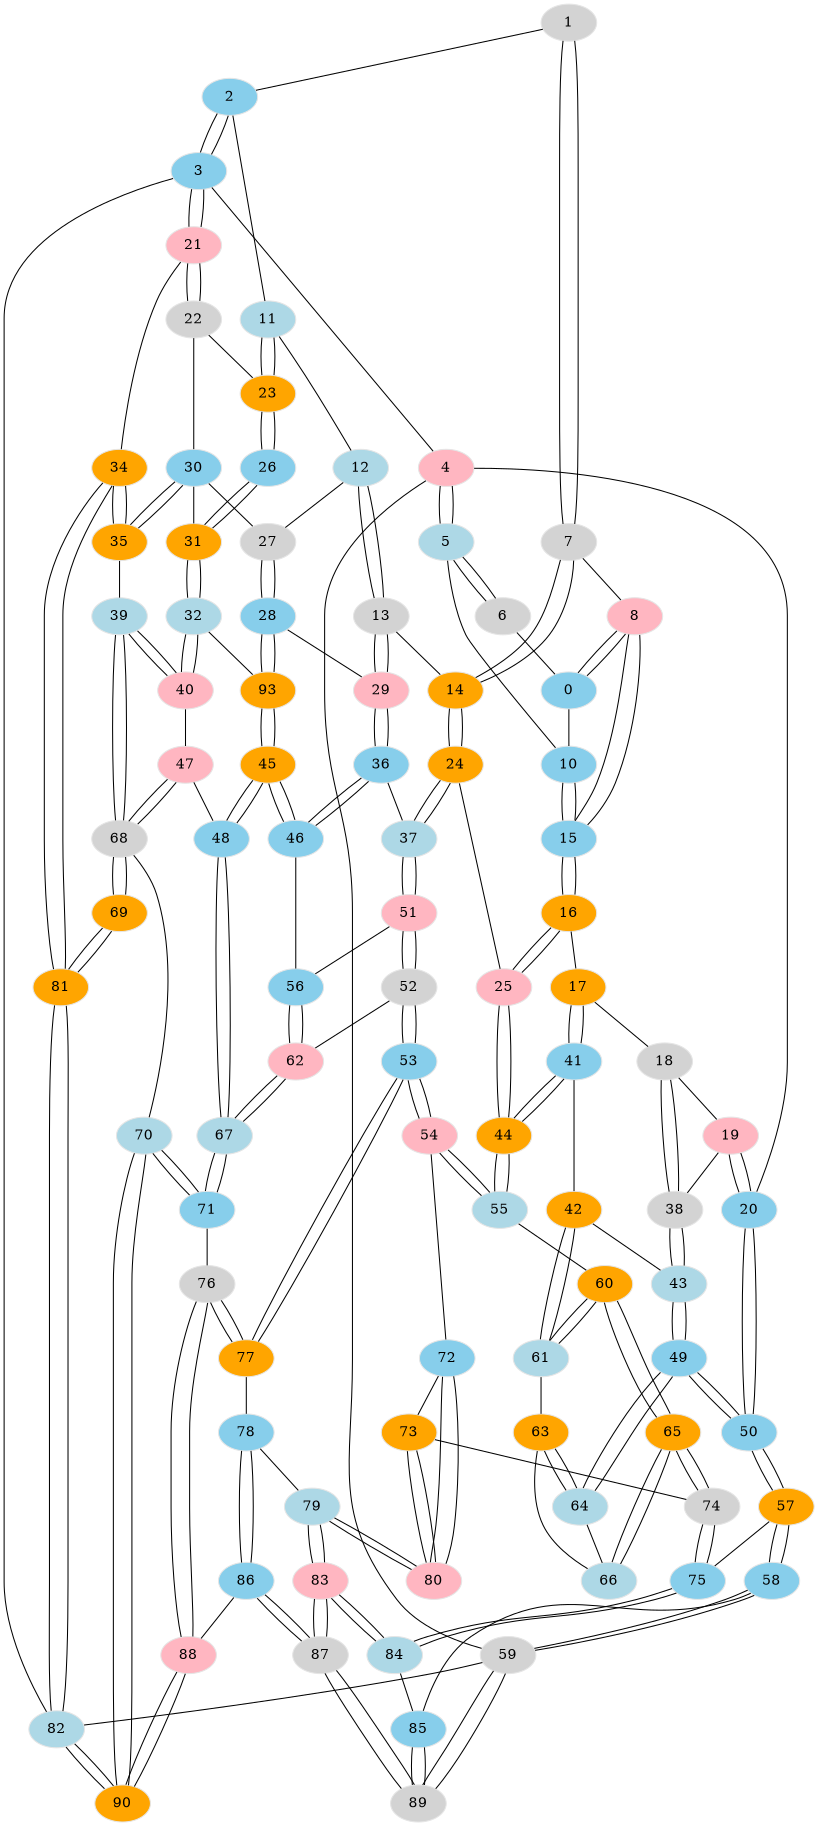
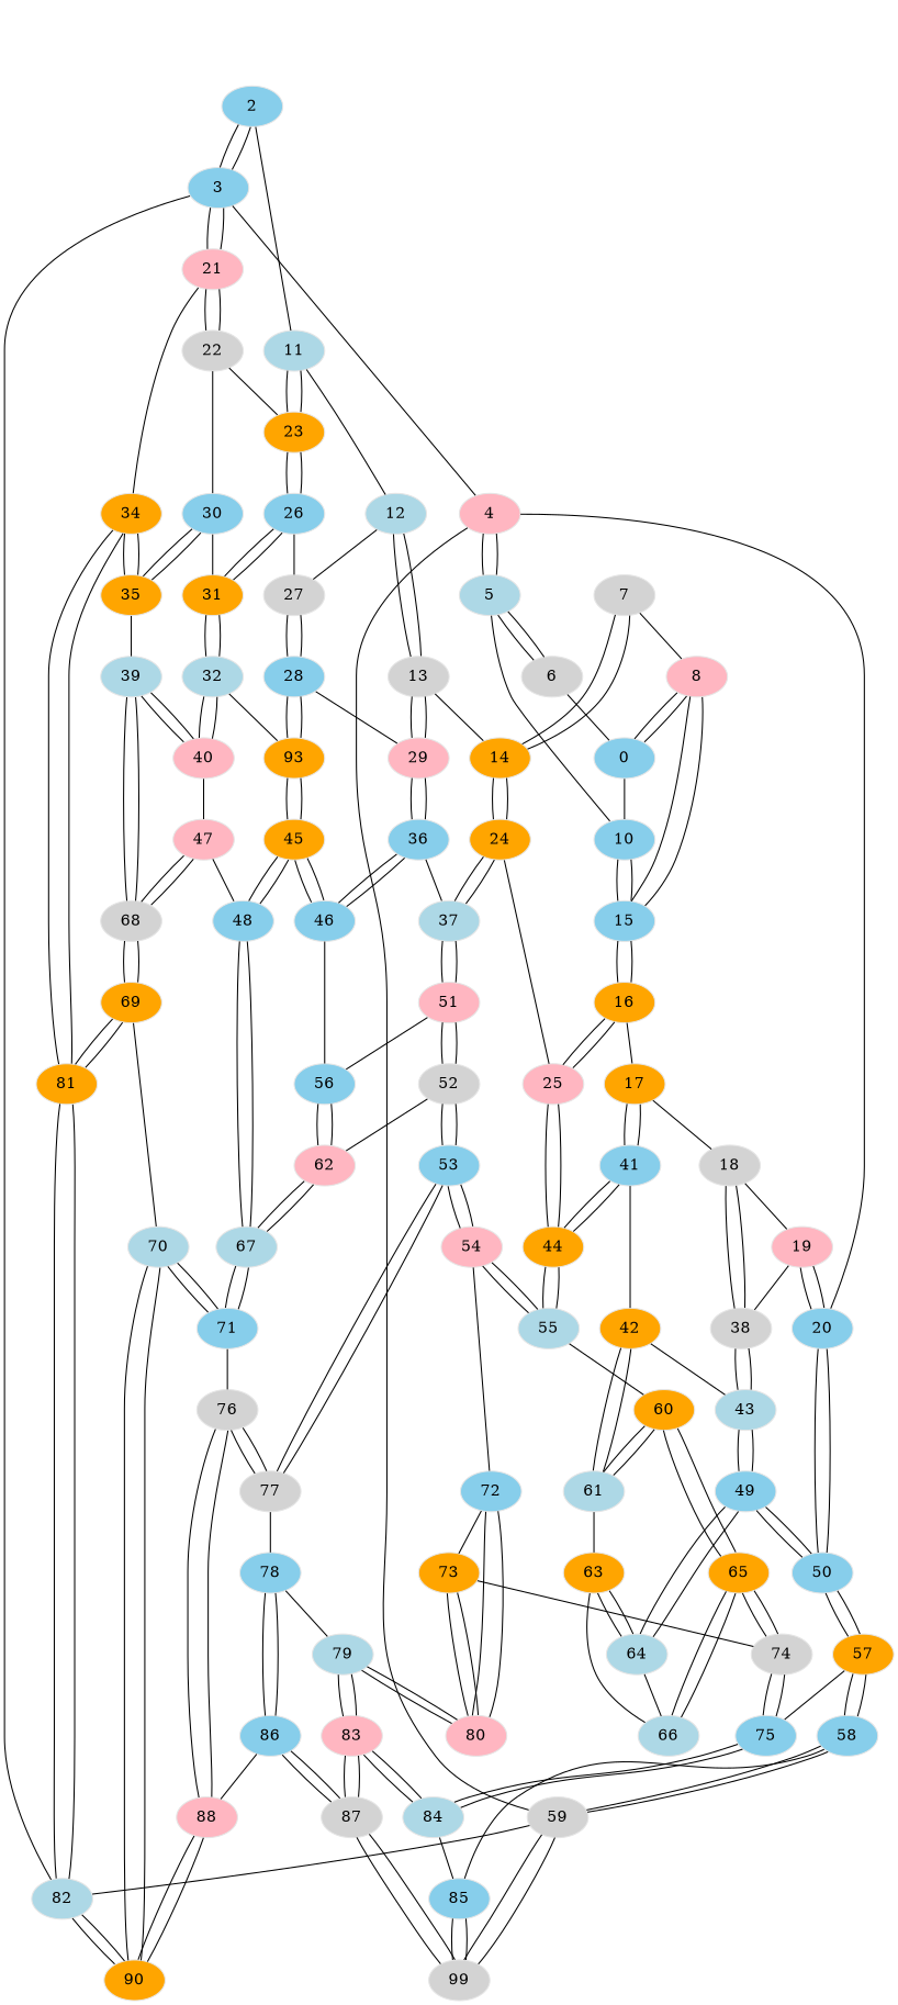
  graph {
    node [color=gray90 fillcolor=skyblue style=filled]
-   1 [fillcolor=lightgrey]
    2
    7 [fillcolor=lightgrey]
    3
    11 [fillcolor=lightblue]
    8 [fillcolor=lightpink]
    14 [fillcolor=orange]
    4 [fillcolor=lightpink]
    21 [fillcolor=lightpink]
    82 [fillcolor=lightblue]
    12 [fillcolor=lightblue]
    23 [fillcolor=orange]
    5 [fillcolor=lightblue]
    20
    59 [fillcolor=lightgrey]
    22 [fillcolor=lightgrey]
    34 [fillcolor=orange]
    90 [fillcolor=orange]
    6 [fillcolor=lightgrey]
    10
    50
-   89 [fillcolor=lightgrey]
+   89 [fillcolor=lightgrey label=99]
    n23 [label=0]
    15
    24 [fillcolor=orange]
    16 [fillcolor=orange]
    13 [fillcolor=lightgrey]
    27 [fillcolor=lightgrey]
    26
    29 [fillcolor=lightpink]
    28
    36
    25 [fillcolor=lightpink]
    37 [fillcolor=lightblue]
    17 [fillcolor=orange]
    18 [fillcolor=lightgrey]
    41
    44 [fillcolor=orange]
    19 [fillcolor=lightpink]
    38 [fillcolor=lightgrey]
    42 [fillcolor=orange]
    43 [fillcolor=lightblue]
    57 [fillcolor=orange]
    30
    35 [fillcolor=orange]
    81 [fillcolor=orange]
    31 [fillcolor=orange]
    51 [fillcolor=lightpink]
    55 [fillcolor=lightblue]
    32 [fillcolor=lightblue]
    n51 [fillcolor=orange label=93]
    45 [fillcolor=orange]
    46
    39 [fillcolor=lightblue]
    40 [fillcolor=lightpink]
    47 [fillcolor=lightpink]
    48
    68 [fillcolor=lightgrey]
    56
    52 [fillcolor=lightgrey]
    49
    69 [fillcolor=orange]
    61 [fillcolor=lightblue]
    63 [fillcolor=orange]
    64 [fillcolor=lightblue]
    60 [fillcolor=orange]
    67 [fillcolor=lightblue]
    62 [fillcolor=lightpink]
    71
    66 [fillcolor=lightblue]
    58
    75
    53
    54 [fillcolor=lightpink]
-   77 [fillcolor=orange]
+   77 [fillcolor=lightgrey]
    72
    78
    73 [fillcolor=orange]
    80 [fillcolor=lightpink]
    65 [fillcolor=orange]
    85
    84 [fillcolor=lightblue]
    74 [fillcolor=lightgrey]
    76 [fillcolor=lightgrey]
    70 [fillcolor=lightblue]
    88 [fillcolor=lightpink]
    79 [fillcolor=lightblue]
    86
    83 [fillcolor=lightpink]
    87 [fillcolor=lightgrey]
-   1 -- 2
-   1 -- 7
-   1 -- 7
    2 -- 3
    2 -- 3
    2 -- 11
    7 -- 8
    7 -- 14
    7 -- 14
    3 -- 4
    3 -- 21
    3 -- 21
    3 -- 82
    11 -- 12
    11 -- 23
    11 -- 23
    8 -- n23
    8 -- n23
    8 -- 15
    8 -- 15
    14 -- 24
    14 -- 24
    4 -- 5
    4 -- 5
    4 -- 20
    4 -- 59
    21 -- 22
    21 -- 22
    21 -- 34
    82 -- 90
    82 -- 90
    12 -- 13
    12 -- 13
    12 -- 27
    23 -- 26
    23 -- 26
    5 -- 6
    5 -- 6
    5 -- 10
    20 -- 50
    20 -- 50
    59 -- 82
    59 -- 89
    59 -- 89
    22 -- 23
    22 -- 30
    34 -- 35
    34 -- 35
    34 -- 81
    34 -- 81
    6 -- n23
    10 -- 15
    10 -- 15
    50 -- 57
    50 -- 57
    n23 -- 10
    15 -- 16
    15 -- 16
    24 -- 25
    24 -- 37
    24 -- 37
    16 -- 25
    16 -- 25
    16 -- 17
    13 -- 14
    13 -- 29
    13 -- 29
    27 -- 28
    27 -- 28
-   30 -- 27
+   26 -- 27
    26 -- 31
    26 -- 31
    29 -- 36
    29 -- 36
    28 -- 29
    28 -- n51
    28 -- n51
    36 -- 37
    36 -- 46
    36 -- 46
    25 -- 44
    25 -- 44
    37 -- 51
    37 -- 51
    17 -- 18
    17 -- 41
    17 -- 41
    18 -- 19
    18 -- 38
    18 -- 38
    41 -- 44
    41 -- 44
    41 -- 42
    44 -- 55
    44 -- 55
    19 -- 20
    19 -- 20
    19 -- 38
    38 -- 43
    38 -- 43
    42 -- 43
    42 -- 61
    42 -- 61
    43 -- 49
    43 -- 49
    57 -- 58
    57 -- 58
    57 -- 75
    30 -- 35
    30 -- 35
    30 -- 31
    35 -- 39
    81 -- 82
    81 -- 82
    31 -- 32
    31 -- 32
    51 -- 56
    51 -- 52
    51 -- 52
    55 -- 60
    32 -- n51
    32 -- 40
    32 -- 40
    n51 -- 45
    n51 -- 45
    45 -- 46
    45 -- 46
    45 -- 48
    45 -- 48
    46 -- 56
    39 -- 40
    39 -- 40
    39 -- 68
    39 -- 68
    40 -- 47
    47 -- 48
    47 -- 68
    47 -- 68
    48 -- 67
    48 -- 67
    68 -- 69
    68 -- 69
    56 -- 62
    56 -- 62
    52 -- 62
    52 -- 53
    52 -- 53
    49 -- 50
    49 -- 50
    49 -- 64
    49 -- 64
    69 -- 81
    69 -- 81
-   68 -- 70
+   69 -- 70
    61 -- 63
    63 -- 64
    63 -- 64
    63 -- 66
    64 -- 66
    60 -- 61
    60 -- 61
    60 -- 65
    60 -- 65
    67 -- 71
    67 -- 71
    62 -- 67
    62 -- 67
    71 -- 76
    58 -- 59
    58 -- 59
    58 -- 85
    75 -- 84
    75 -- 84
    53 -- 54
    53 -- 54
    53 -- 77
    53 -- 77
    54 -- 55
    54 -- 55
    54 -- 72
    77 -- 78
    72 -- 73
    72 -- 80
    72 -- 80
    78 -- 79
    78 -- 86
    78 -- 86
    73 -- 80
    73 -- 80
    73 -- 74
    65 -- 66
    65 -- 66
    65 -- 74
    65 -- 74
    85 -- 89
    85 -- 89
    84 -- 85
    74 -- 75
    74 -- 75
    76 -- 77
    76 -- 77
    76 -- 88
    76 -- 88
    70 -- 90
    70 -- 90
    70 -- 71
    70 -- 71
    88 -- 90
    88 -- 90
    79 -- 80
    79 -- 80
    79 -- 83
    79 -- 83
    86 -- 88
    86 -- 87
    86 -- 87
    83 -- 84
    83 -- 84
    83 -- 87
    83 -- 87
    87 -- 89
    87 -- 89
  }
